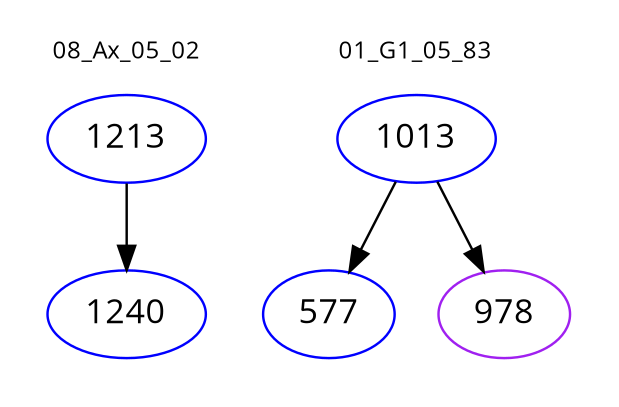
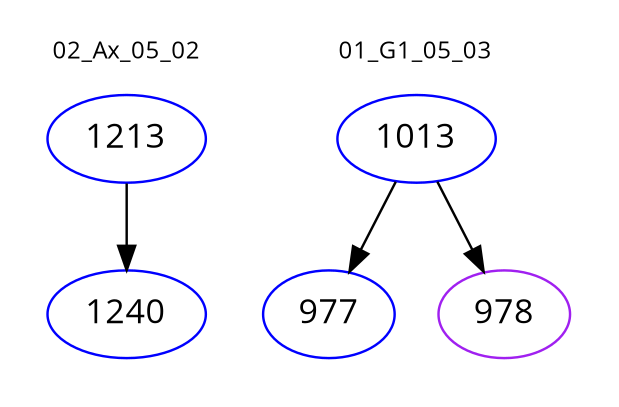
  digraph {
    fontname="Open Sans"
    node [color=blue fontname="Open Sans"]
    edge [color=black fontname="Open Sans"]
    n1 [label=1213]
    n2 [label=1240]
    n3 [label=1013]
-   n4 [label=577]
+   n4 [label=977]
    n5 [color=purple label=978]
    subgraph cluster_1 {
      color=white
      fontsize=10
-     label="08_Ax_05_02"
+     label="02_Ax_05_02"
      n1
      n2
    }
    subgraph cluster_2 {
      color=white
      fontsize=10
-     label="01_G1_05_83"
+     label="01_G1_05_03"
      n3
      n4
      n5
    }
    n1 -> n2
    n3 -> n4
    n3 -> n5
  }
